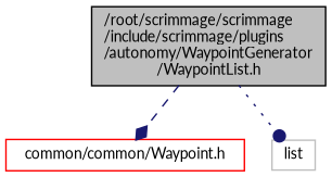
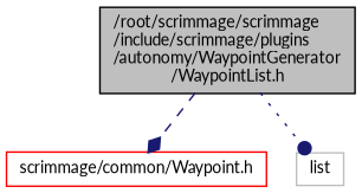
  digraph {
    fontname=Lato
    node [fillcolor=white fontname=Lato fontsize=10 shape=record style=filled]
    edge [color=midnightblue fontname=Lato fontsize=10 labelfontname=Helvetica labelfontsize=10]
    n1 [color=black fillcolor=grey75 fontcolor=black height=0.2 label="/root/scrimmage/scrimmage\l/include/scrimmage/plugins\l/autonomy/WaypointGenerator\l/WaypointList.h" width=0.4]
-   n2 [color=red height=0.2 label="common/common/Waypoint.h" width=0.4]
+   n2 [color=red height=0.2 label="scrimmage/common/Waypoint.h" width=0.4]
    n3 [color=grey75 height=0.2 label=list width=0.4]
    n1 -> n2 [style=dashed arrowhead=diamond]
    n1 -> n3 [style=dotted arrowhead=dot]
  }
